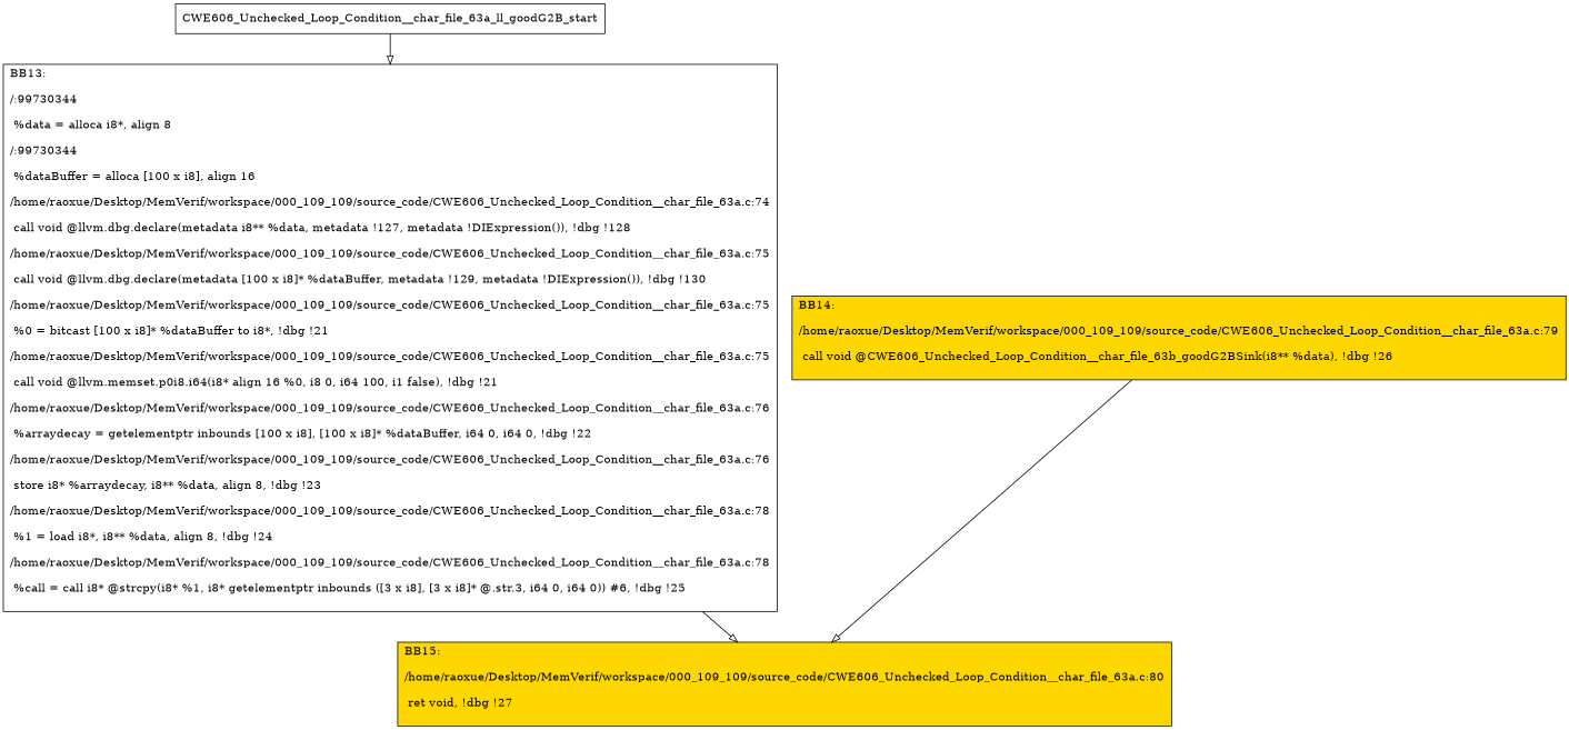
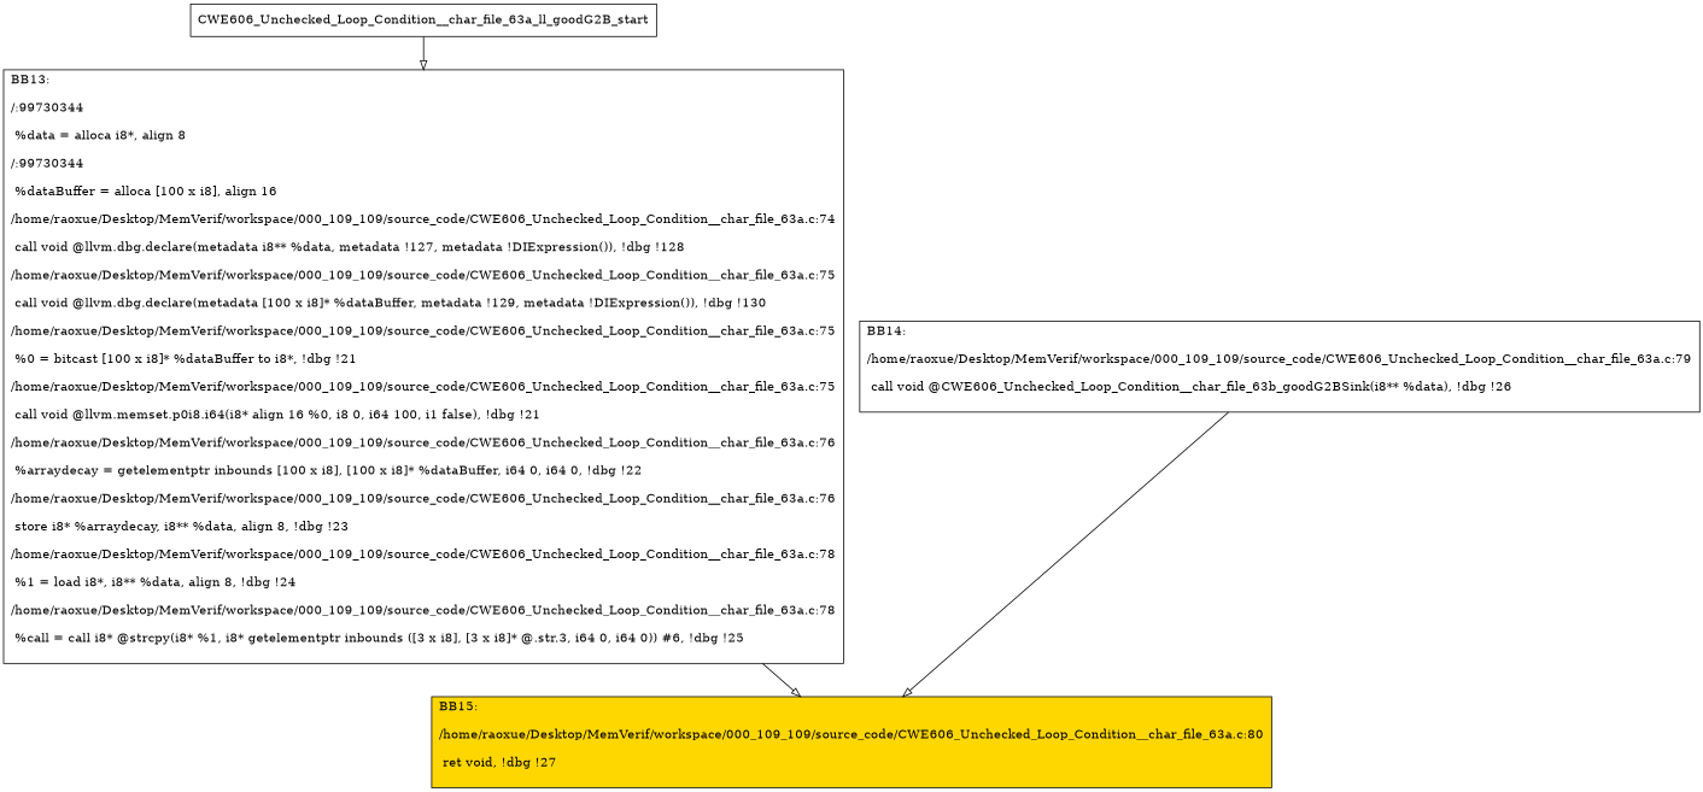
  digraph {
    node [fillcolor=white shape=record style=filled]
    edge [arrowhead=onormal color=black]
    n1 [label="{CWE606_Unchecked_Loop_Condition__char_file_63a_ll_goodG2B_start}"]
    n2 [label="{BB13:\l\l/:99730344\l\n  %data = alloca i8*, align 8\l\n/:99730344\l\n  %dataBuffer = alloca [100 x i8], align 16\l\n/home/raoxue/Desktop/MemVerif/workspace/000_109_109/source_code/CWE606_Unchecked_Loop_Condition__char_file_63a.c:74\l\n  call void @llvm.dbg.declare(metadata i8** %data, metadata !127, metadata !DIExpression()), !dbg !128\l\n/home/raoxue/Desktop/MemVerif/workspace/000_109_109/source_code/CWE606_Unchecked_Loop_Condition__char_file_63a.c:75\l\n  call void @llvm.dbg.declare(metadata [100 x i8]* %dataBuffer, metadata !129, metadata !DIExpression()), !dbg !130\l\n/home/raoxue/Desktop/MemVerif/workspace/000_109_109/source_code/CWE606_Unchecked_Loop_Condition__char_file_63a.c:75\l\n  %0 = bitcast [100 x i8]* %dataBuffer to i8*, !dbg !21\l\n/home/raoxue/Desktop/MemVerif/workspace/000_109_109/source_code/CWE606_Unchecked_Loop_Condition__char_file_63a.c:75\l\n  call void @llvm.memset.p0i8.i64(i8* align 16 %0, i8 0, i64 100, i1 false), !dbg !21\l\n/home/raoxue/Desktop/MemVerif/workspace/000_109_109/source_code/CWE606_Unchecked_Loop_Condition__char_file_63a.c:76\l\n  %arraydecay = getelementptr inbounds [100 x i8], [100 x i8]* %dataBuffer, i64 0, i64 0, !dbg !22\l\n/home/raoxue/Desktop/MemVerif/workspace/000_109_109/source_code/CWE606_Unchecked_Loop_Condition__char_file_63a.c:76\l\n  store i8* %arraydecay, i8** %data, align 8, !dbg !23\l\n/home/raoxue/Desktop/MemVerif/workspace/000_109_109/source_code/CWE606_Unchecked_Loop_Condition__char_file_63a.c:78\l\n  %1 = load i8*, i8** %data, align 8, !dbg !24\l\n/home/raoxue/Desktop/MemVerif/workspace/000_109_109/source_code/CWE606_Unchecked_Loop_Condition__char_file_63a.c:78\l\n  %call = call i8* @strcpy(i8* %1, i8* getelementptr inbounds ([3 x i8], [3 x i8]* @.str.3, i64 0, i64 0)) #6, !dbg !25\l\n}"]
    n3 [fillcolor=gold label="{BB15:\l\l/home/raoxue/Desktop/MemVerif/workspace/000_109_109/source_code/CWE606_Unchecked_Loop_Condition__char_file_63a.c:80\l\n  ret void, !dbg !27\l\n}"]
-   n4 [fillcolor=gold label="{BB14:\l\l/home/raoxue/Desktop/MemVerif/workspace/000_109_109/source_code/CWE606_Unchecked_Loop_Condition__char_file_63a.c:79\l\n  call void @CWE606_Unchecked_Loop_Condition__char_file_63b_goodG2BSink(i8** %data), !dbg !26\l\n}"]
+   n4 [label="{BB14:\l\l/home/raoxue/Desktop/MemVerif/workspace/000_109_109/source_code/CWE606_Unchecked_Loop_Condition__char_file_63a.c:79\l\n  call void @CWE606_Unchecked_Loop_Condition__char_file_63b_goodG2BSink(i8** %data), !dbg !26\l\n}"]
    n1 -> n2
    n2 -> n3
    n4 -> n3
  }
